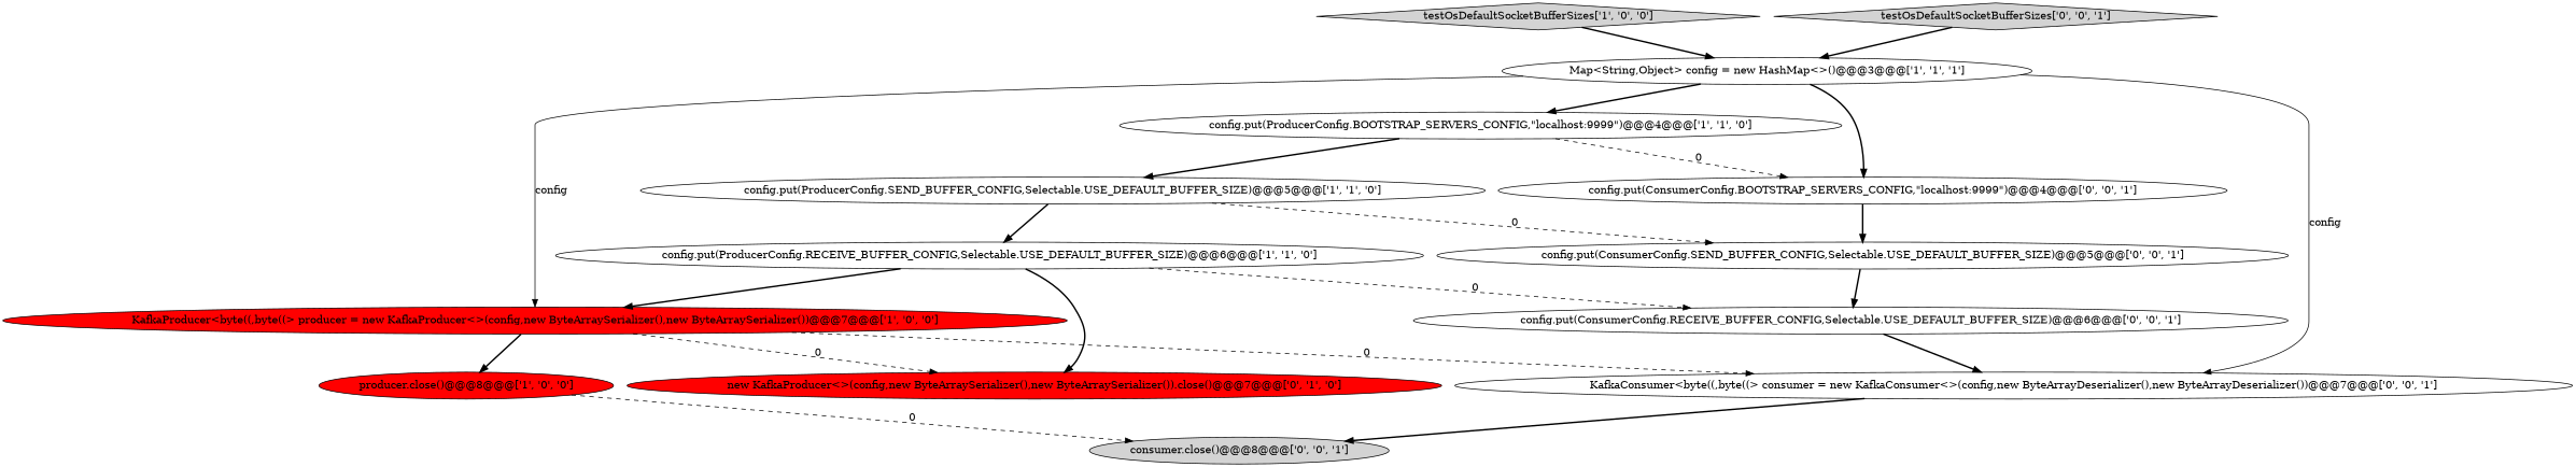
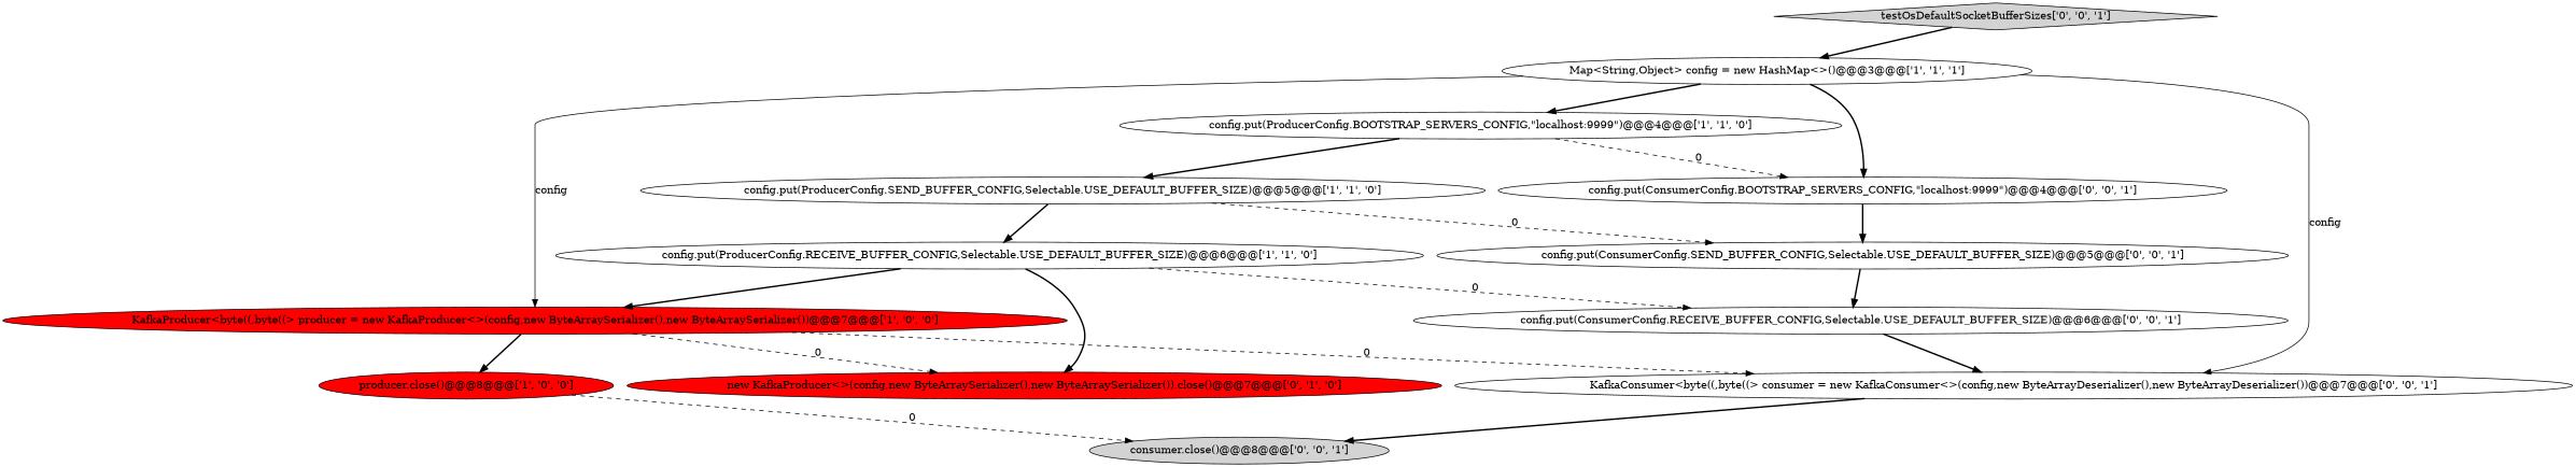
  digraph {
    node [fillcolor=white shape=ellipse style=filled]
    edge [style=bold]
    n1 [fillcolor=red label="KafkaProducer<byte((,byte((> producer = new KafkaProducer<>(config,new ByteArraySerializer(),new ByteArraySerializer())@@@7@@@['1', '0', '0']"]
    n2 [label="KafkaConsumer<byte((,byte((> consumer = new KafkaConsumer<>(config,new ByteArrayDeserializer(),new ByteArrayDeserializer())@@@7@@@['0', '0', '1']"]
    n3 [fillcolor=red label="new KafkaProducer<>(config,new ByteArraySerializer(),new ByteArraySerializer()).close()@@@7@@@['0', '1', '0']"]
    n4 [fillcolor=red label="producer.close()@@@8@@@['1', '0', '0']"]
    n5 [fillcolor=lightgray label="consumer.close()@@@8@@@['0', '0', '1']"]
    n6 [label="config.put(ConsumerConfig.BOOTSTRAP_SERVERS_CONFIG,\"localhost:9999\")@@@4@@@['0', '0', '1']"]
    n7 [label="config.put(ConsumerConfig.SEND_BUFFER_CONFIG,Selectable.USE_DEFAULT_BUFFER_SIZE)@@@5@@@['0', '0', '1']"]
    n8 [label="config.put(ConsumerConfig.RECEIVE_BUFFER_CONFIG,Selectable.USE_DEFAULT_BUFFER_SIZE)@@@6@@@['0', '0', '1']"]
    n9 [label="Map<String,Object> config = new HashMap<>()@@@3@@@['1', '1', '1']"]
    n10 [label="config.put(ProducerConfig.BOOTSTRAP_SERVERS_CONFIG,\"localhost:9999\")@@@4@@@['1', '1', '0']"]
    n11 [label="config.put(ProducerConfig.SEND_BUFFER_CONFIG,Selectable.USE_DEFAULT_BUFFER_SIZE)@@@5@@@['1', '1', '0']"]
    n12 [label="config.put(ProducerConfig.RECEIVE_BUFFER_CONFIG,Selectable.USE_DEFAULT_BUFFER_SIZE)@@@6@@@['1', '1', '0']"]
-   n13 [fillcolor=lightgray label="testOsDefaultSocketBufferSizes['1', '0', '0']" shape=diamond]
    n14 [fillcolor=lightgray label="testOsDefaultSocketBufferSizes['0', '0', '1']" shape=diamond]
    n1 -> n2 [label=0 style=dashed]
    n1 -> n3 [label=0 style=dashed]
    n1 -> n4
    n2 -> n5
    n4 -> n5 [label=0 style=dashed]
    n6 -> n7
    n7 -> n8
    n8 -> n2
    n9 -> n1 [label=config style=solid]
    n9 -> n2 [label=config style=solid]
    n9 -> n6
    n9 -> n10
    n10 -> n6 [label=0 style=dashed]
    n10 -> n11
    n11 -> n7 [label=0 style=dashed]
    n11 -> n12
    n12 -> n1
    n12 -> n3
    n12 -> n8 [label=0 style=dashed]
-   n13 -> n9
    n14 -> n9
  }
